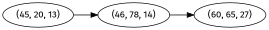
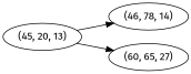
  digraph {
    fontname="Fira Sans"
    rankdir=LR
    node [fontname="Fira Sans"]
    edge [fontname="Fira Sans"]
    n1 [label="(45, 20, 13)"]
    "(46, 78, 14)"
    "(60, 65, 27)"
    n1 -> "(46, 78, 14)"
-   "(46, 78, 14)" -> "(60, 65, 27)"
+   n1 -> "(60, 65, 27)"
  }
